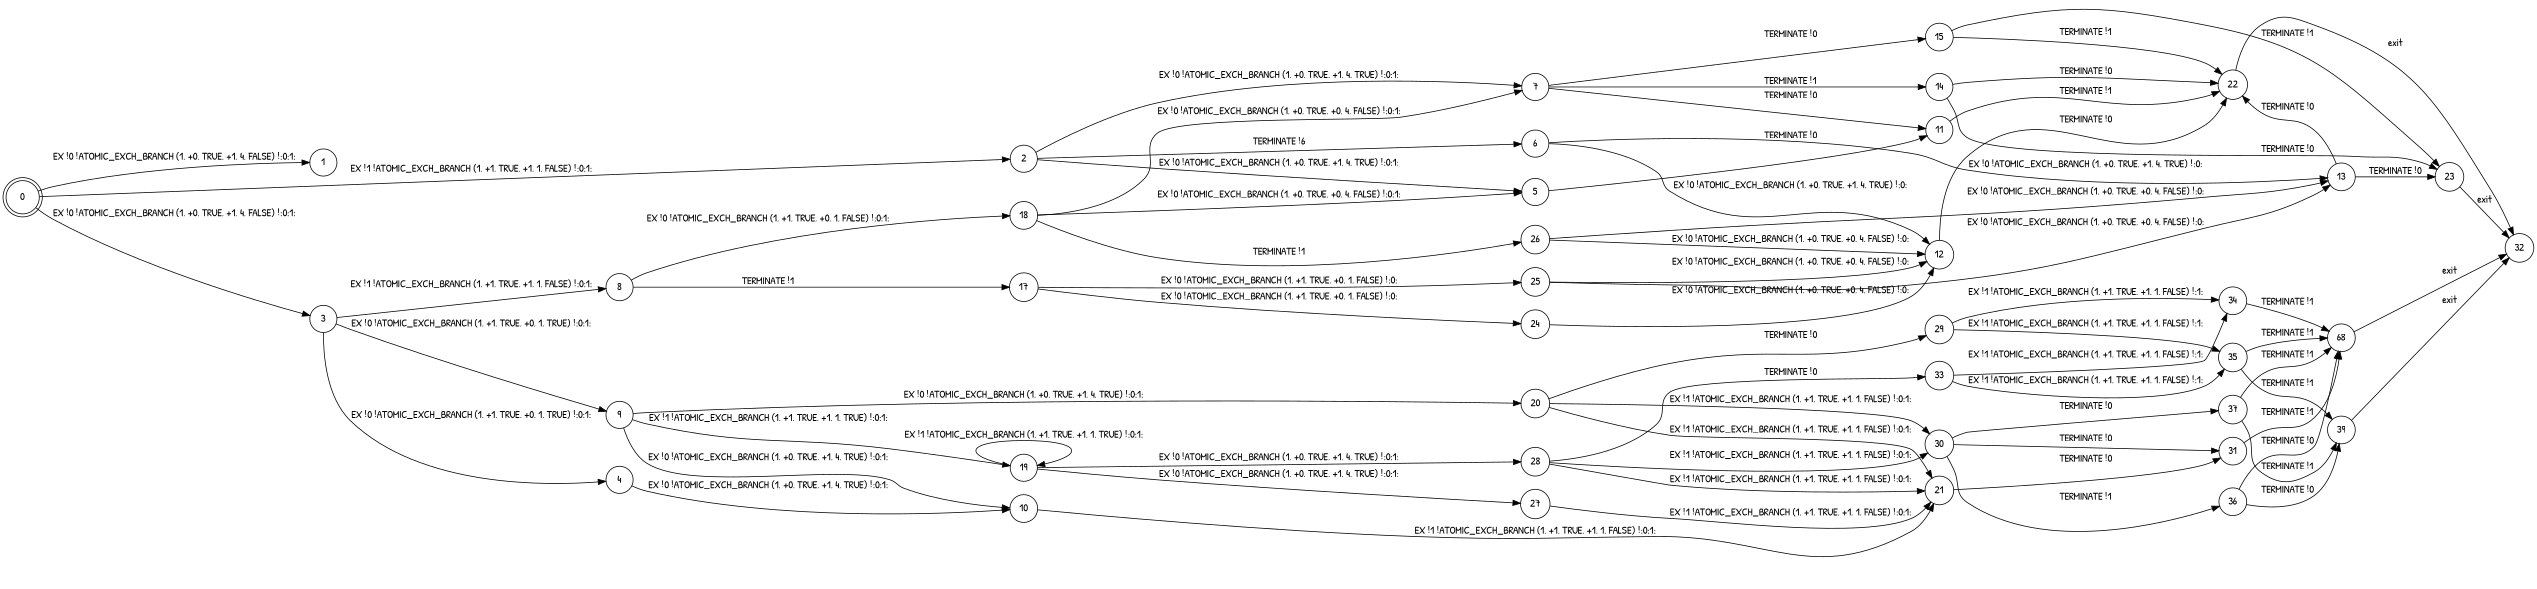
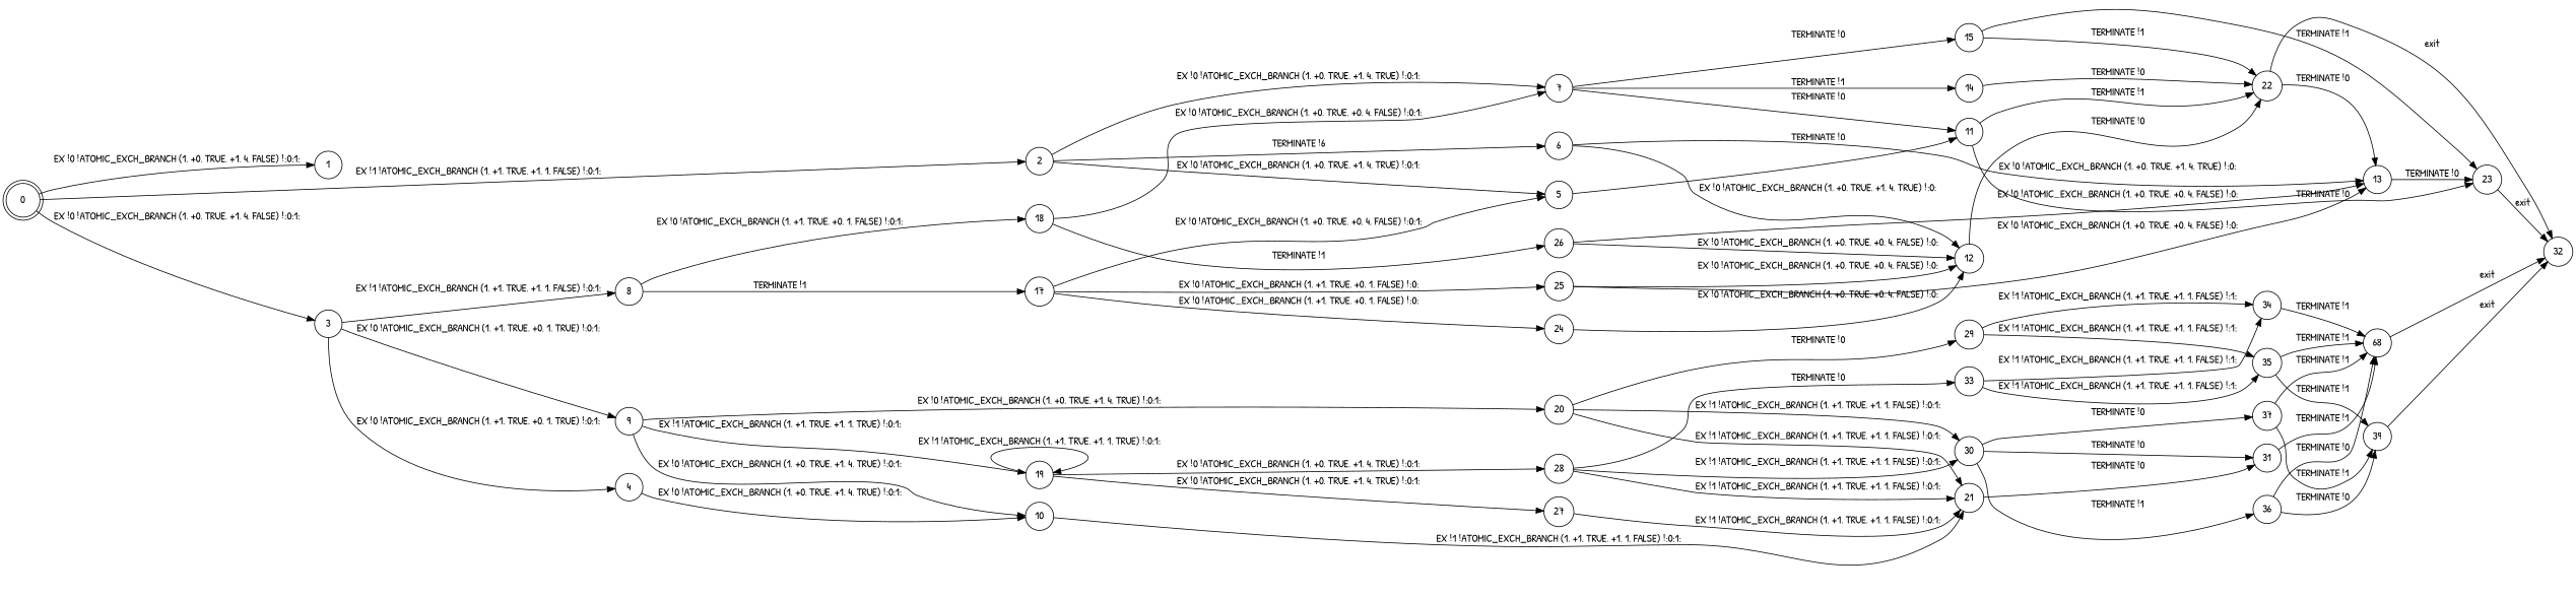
  digraph {
    fontname="Patrick Hand"
    rankdir=LR
    node [fontname="Patrick Hand" shape=circle]
    edge [fontname="Patrick Hand"]
    0 [peripheries=2]
    1
    2
    3
    5
    6
    7
    4
    8
    9
    10
    11
    12
    13
    14
    15
    17
    18
    19
    20
    21
    22
    23
    24
    25
    26
    27
    28
    29
    30
    31
    32
    33
    34
    35
    36
    37
    n38 [label=68]
    39
    0 -> 1 [label="EX !0 !ATOMIC_EXCH_BRANCH (1, +0, TRUE, +1, 4, FALSE) !:0:1:"]
    0 -> 2 [label="EX !1 !ATOMIC_EXCH_BRANCH (1, +1, TRUE, +1, 1, FALSE) !:0:1:"]
    0 -> 3 [label="EX !0 !ATOMIC_EXCH_BRANCH (1, +0, TRUE, +1, 4, FALSE) !:0:1:"]
    2 -> 5 [label="EX !0 !ATOMIC_EXCH_BRANCH (1, +0, TRUE, +1, 4, TRUE) !:0:1:"]
    2 -> 6 [label="TERMINATE !6"]
    2 -> 7 [label="EX !0 !ATOMIC_EXCH_BRANCH (1, +0, TRUE, +1, 4, TRUE) !:0:1:"]
    3 -> 4 [label="EX !0 !ATOMIC_EXCH_BRANCH (1, +1, TRUE, +0, 1, TRUE) !:0:1:"]
    3 -> 8 [label="EX !1 !ATOMIC_EXCH_BRANCH (1, +1, TRUE, +1, 1, FALSE) !:0:1:"]
    3 -> 9 [label="EX !0 !ATOMIC_EXCH_BRANCH (1, +1, TRUE, +0, 1, TRUE) !:0:1:"]
    5 -> 11 [label="TERMINATE !0"]
    6 -> 12 [label="EX !0 !ATOMIC_EXCH_BRANCH (1, +0, TRUE, +1, 4, TRUE) !:0:"]
    6 -> 13 [label="EX !0 !ATOMIC_EXCH_BRANCH (1, +0, TRUE, +1, 4, TRUE) !:0:"]
    7 -> 11 [label="TERMINATE !0"]
    7 -> 14 [label="TERMINATE !1"]
    7 -> 15 [label="TERMINATE !0"]
    4 -> 10 [label="EX !0 !ATOMIC_EXCH_BRANCH (1, +0, TRUE, +1, 4, TRUE) !:0:1:"]
    8 -> 17 [label="TERMINATE !1"]
    8 -> 18 [label="EX !0 !ATOMIC_EXCH_BRANCH (1, +1, TRUE, +0, 1, FALSE) !:0:1:"]
    9 -> 10 [label="EX !0 !ATOMIC_EXCH_BRANCH (1, +0, TRUE, +1, 4, TRUE) !:0:1:"]
    9 -> 19 [label="EX !1 !ATOMIC_EXCH_BRANCH (1, +1, TRUE, +1, 1, TRUE) !:0:1:"]
    9 -> 20 [label="EX !0 !ATOMIC_EXCH_BRANCH (1, +0, TRUE, +1, 4, TRUE) !:0:1:"]
    10 -> 21 [label="EX !1 !ATOMIC_EXCH_BRANCH (1, +1, TRUE, +1, 1, FALSE) !:0:1:"]
    11 -> 22 [label="TERMINATE !1"]
    12 -> 22 [label="TERMINATE !0"]
-   13 -> 22 [label="TERMINATE !0"]
+   22 -> 13 [label="TERMINATE !0"]
    13 -> 23 [label="TERMINATE !0"]
    14 -> 22 [label="TERMINATE !0"]
-   14 -> 23 [label="TERMINATE !0"]
+   11 -> 23 [label="TERMINATE !0"]
    15 -> 22 [label="TERMINATE !1"]
    15 -> 23 [label="TERMINATE !1"]
    17 -> 24 [label="EX !0 !ATOMIC_EXCH_BRANCH (1, +1, TRUE, +0, 1, FALSE) !:0:"]
    17 -> 25 [label="EX !0 !ATOMIC_EXCH_BRANCH (1, +1, TRUE, +0, 1, FALSE) !:0:"]
-   18 -> 5 [label="EX !0 !ATOMIC_EXCH_BRANCH (1, +0, TRUE, +0, 4, FALSE) !:0:1:"]
+   17 -> 5 [label="EX !0 !ATOMIC_EXCH_BRANCH (1, +0, TRUE, +0, 4, FALSE) !:0:1:"]
    18 -> 7 [label="EX !0 !ATOMIC_EXCH_BRANCH (1, +0, TRUE, +0, 4, FALSE) !:0:1:"]
    18 -> 26 [label="TERMINATE !1"]
    19 -> 19 [label="EX !1 !ATOMIC_EXCH_BRANCH (1, +1, TRUE, +1, 1, TRUE) !:0:1:"]
    19 -> 27 [label="EX !0 !ATOMIC_EXCH_BRANCH (1, +0, TRUE, +1, 4, TRUE) !:0:1:"]
    19 -> 28 [label="EX !0 !ATOMIC_EXCH_BRANCH (1, +0, TRUE, +1, 4, TRUE) !:0:1:"]
    20 -> 21 [label="EX !1 !ATOMIC_EXCH_BRANCH (1, +1, TRUE, +1, 1, FALSE) !:0:1:"]
    20 -> 29 [label="TERMINATE !0"]
    20 -> 30 [label="EX !1 !ATOMIC_EXCH_BRANCH (1, +1, TRUE, +1, 1, FALSE) !:0:1:"]
    21 -> 31 [label="TERMINATE !0"]
    22 -> 32 [label=exit]
    23 -> 32 [label=exit]
    24 -> 12 [label="EX !0 !ATOMIC_EXCH_BRANCH (1, +0, TRUE, +0, 4, FALSE) !:0:"]
    25 -> 12 [label="EX !0 !ATOMIC_EXCH_BRANCH (1, +0, TRUE, +0, 4, FALSE) !:0:"]
    25 -> 13 [label="EX !0 !ATOMIC_EXCH_BRANCH (1, +0, TRUE, +0, 4, FALSE) !:0:"]
    26 -> 12 [label="EX !0 !ATOMIC_EXCH_BRANCH (1, +0, TRUE, +0, 4, FALSE) !:0:"]
    26 -> 13 [label="EX !0 !ATOMIC_EXCH_BRANCH (1, +0, TRUE, +0, 4, FALSE) !:0:"]
    27 -> 21 [label="EX !1 !ATOMIC_EXCH_BRANCH (1, +1, TRUE, +1, 1, FALSE) !:0:1:"]
    28 -> 21 [label="EX !1 !ATOMIC_EXCH_BRANCH (1, +1, TRUE, +1, 1, FALSE) !:0:1:"]
    28 -> 30 [label="EX !1 !ATOMIC_EXCH_BRANCH (1, +1, TRUE, +1, 1, FALSE) !:0:1:"]
    28 -> 33 [label="TERMINATE !0"]
    29 -> 34 [label="EX !1 !ATOMIC_EXCH_BRANCH (1, +1, TRUE, +1, 1, FALSE) !:1:"]
    29 -> 35 [label="EX !1 !ATOMIC_EXCH_BRANCH (1, +1, TRUE, +1, 1, FALSE) !:1:"]
    30 -> 31 [label="TERMINATE !0"]
    30 -> 36 [label="TERMINATE !1"]
    30 -> 37 [label="TERMINATE !0"]
    31 -> n38 [label="TERMINATE !1"]
    33 -> 34 [label="EX !1 !ATOMIC_EXCH_BRANCH (1, +1, TRUE, +1, 1, FALSE) !:1:"]
    33 -> 35 [label="EX !1 !ATOMIC_EXCH_BRANCH (1, +1, TRUE, +1, 1, FALSE) !:1:"]
    34 -> n38 [label="TERMINATE !1"]
    35 -> n38 [label="TERMINATE !1"]
    35 -> 39 [label="TERMINATE !1"]
    36 -> n38 [label="TERMINATE !0"]
    36 -> 39 [label="TERMINATE !0"]
    37 -> n38 [label="TERMINATE !1"]
    37 -> 39 [label="TERMINATE !1"]
    n38 -> 32 [label=exit]
    39 -> 32 [label=exit]
  }
